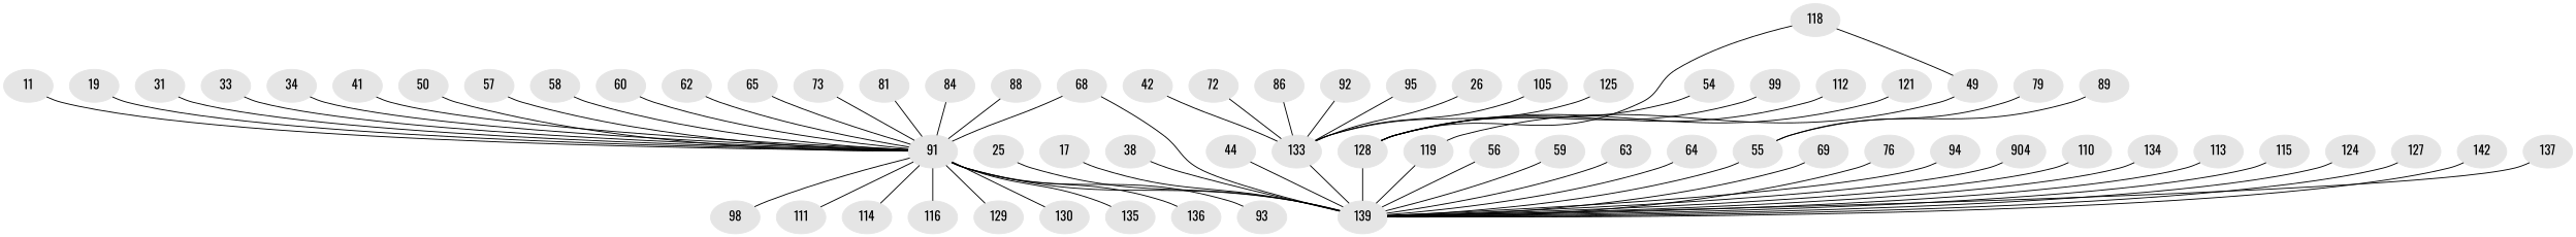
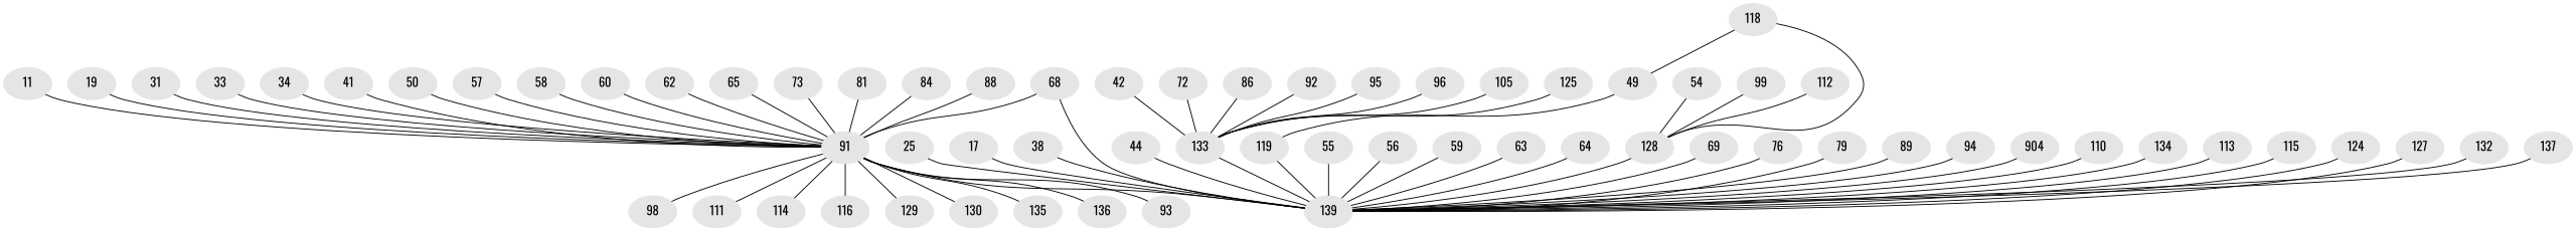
  graph {
    fontname=Oswald
    node [color=gray90 fontname=Oswald style=filled]
    edge [fontname=Oswald]
    91 [super="+47+52+85+82"]
    139 [super="+106+138+3+131"]
    93
    98
    111 [super="+100+103"]
    114
    116 [super="+21+107"]
    129 [super="+75"]
    130 [super="+8"]
    135
    136 [super="+122"]
    11
    19
    25
    31
    33
    34
    n18 [label=17]
    38
    41
    133 [super="+67+126+97+17"]
    42
    44
    119 [super="+30"]
    49
    50
    128 [super="+40+23"]
    54
    55
    56
    57
    58
    59
    60
    62
    63
    64
    65
    68 [super="+24"]
    69
    72
    73
    76
    79
    81
    84
    86
    88
    89
    92 [super="+15"]
    94 [super="+70"]
    95
-   96 [super="+83" label=26]
+   96 [super="+83"]
    99
    n55 [label=904]
    105
    110 [super="+29"]
    134 [super="+71+120+109+39+87"]
    112
    113
    115
    118
-   121
    124
    125
    127
-   132 [super="+43" label=142]
+   132 [super="+43"]
    137
    91 -- 139 [weight=16]
    91 -- 93
    91 -- 98
    91 -- 111 [weight=3]
    91 -- 114
    91 -- 116 [weight=2]
    91 -- 129 [weight=2]
    91 -- 130
    91 -- 135
    91 -- 136
    11 -- 91 [weight=2]
    19 -- 91
    25 -- 139
    31 -- 91
    33 -- 91
    34 -- 91
    n18 -- 139
    38 -- 139
    41 -- 91
    133 -- 139 [weight=8]
    42 -- 133
    44 -- 139
    119 -- 139 [weight=4]
    49 -- 119
    50 -- 91
    128 -- 139 [weight=11]
    54 -- 128
    55 -- 139
    56 -- 139
    57 -- 91
    58 -- 91
    59 -- 139
    60 -- 91
    62 -- 91
    63 -- 139
    64 -- 139
    65 -- 91
    68 -- 91 [weight=3]
    68 -- 139
    69 -- 139
    72 -- 133
    73 -- 91
    76 -- 139
-   79 -- 55
+   79 -- 139
    81 -- 91
    84 -- 91
    86 -- 133
    88 -- 91
-   89 -- 55 [weight=2]
+   89 -- 139 [weight=2]
    92 -- 133
    94 -- 139
    95 -- 133
    96 -- 133
    99 -- 128
    n55 -- 139
    105 -- 133
    110 -- 139
    134 -- 139 [weight=3]
    112 -- 128
    113 -- 139
    115 -- 139
    118 -- 49
    118 -- 128
-   121 -- 128
    124 -- 139
    125 -- 133
    127 -- 139
    132 -- 139 [weight=2]
    137 -- 139
  }
